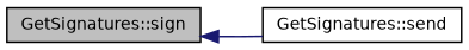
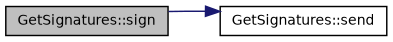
  digraph {
    rankdir=LR
    node [color=black fontname=Helvetica fontsize=10 shape=record style=filled]
    n1 [fillcolor=grey75 fontcolor=black height=0.2 label="GetSignatures::sign" width=0.4]
    n2 [fillcolor=white height=0.2 label="GetSignatures::send" width=0.4]
-   n1 -> n2 [color=midnightblue dir=back fontname=Helvetica fontsize=10 labelfontname=Helvetica labelfontsize=10 style=solid]
+   n2 -> n1 [color=midnightblue dir=back fontname=Helvetica fontsize=10 labelfontname=Helvetica labelfontsize=10 style=solid]
  }
